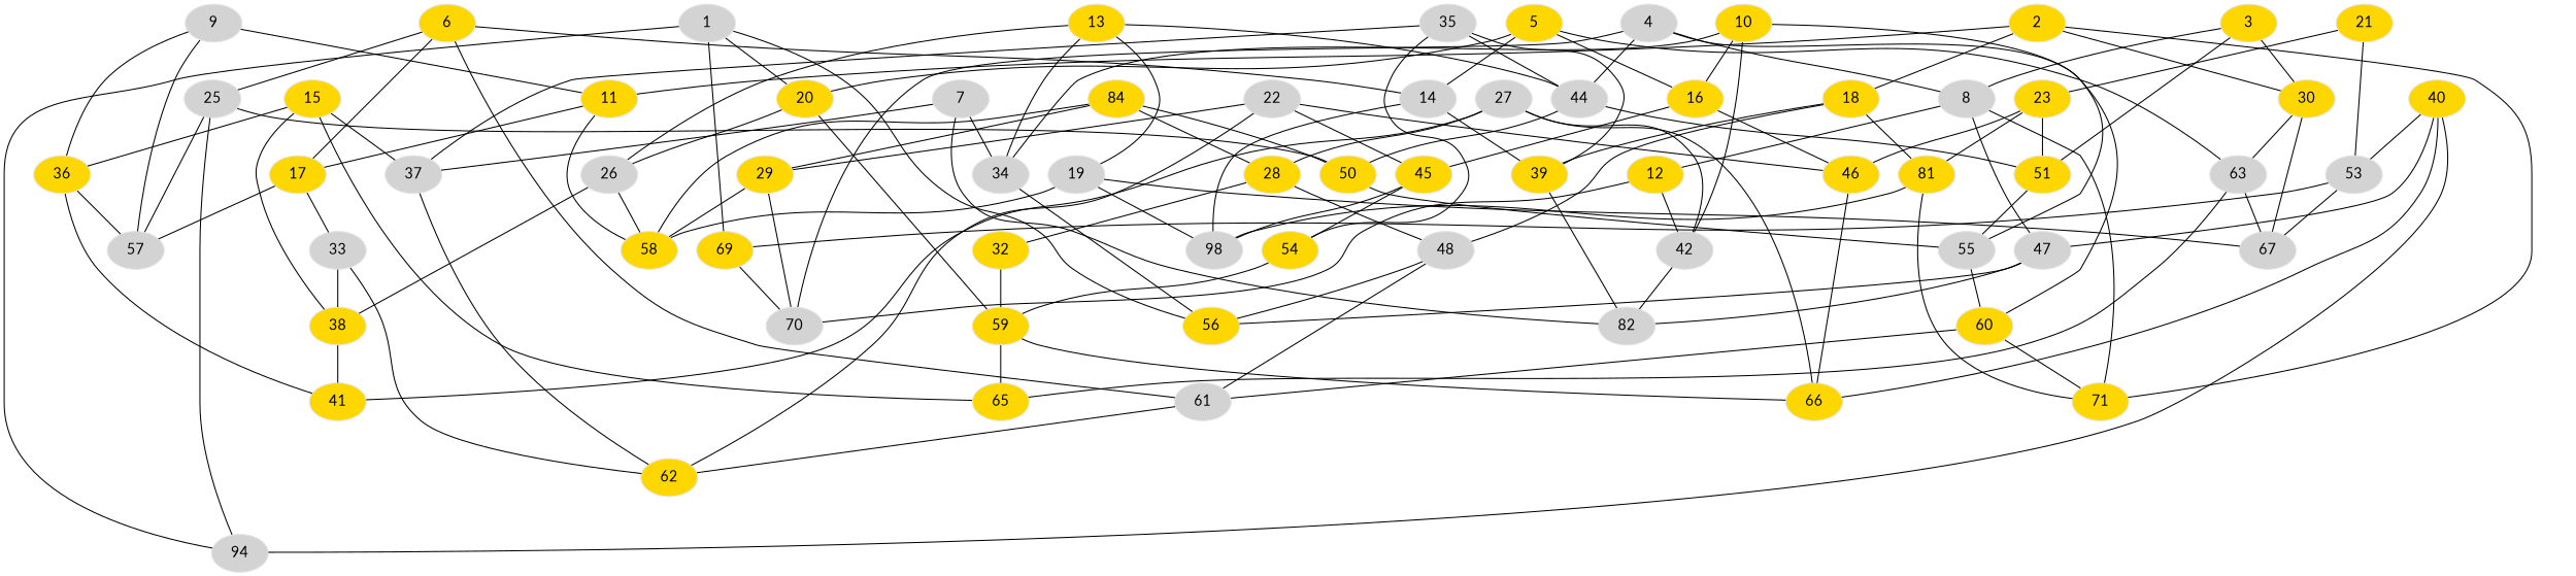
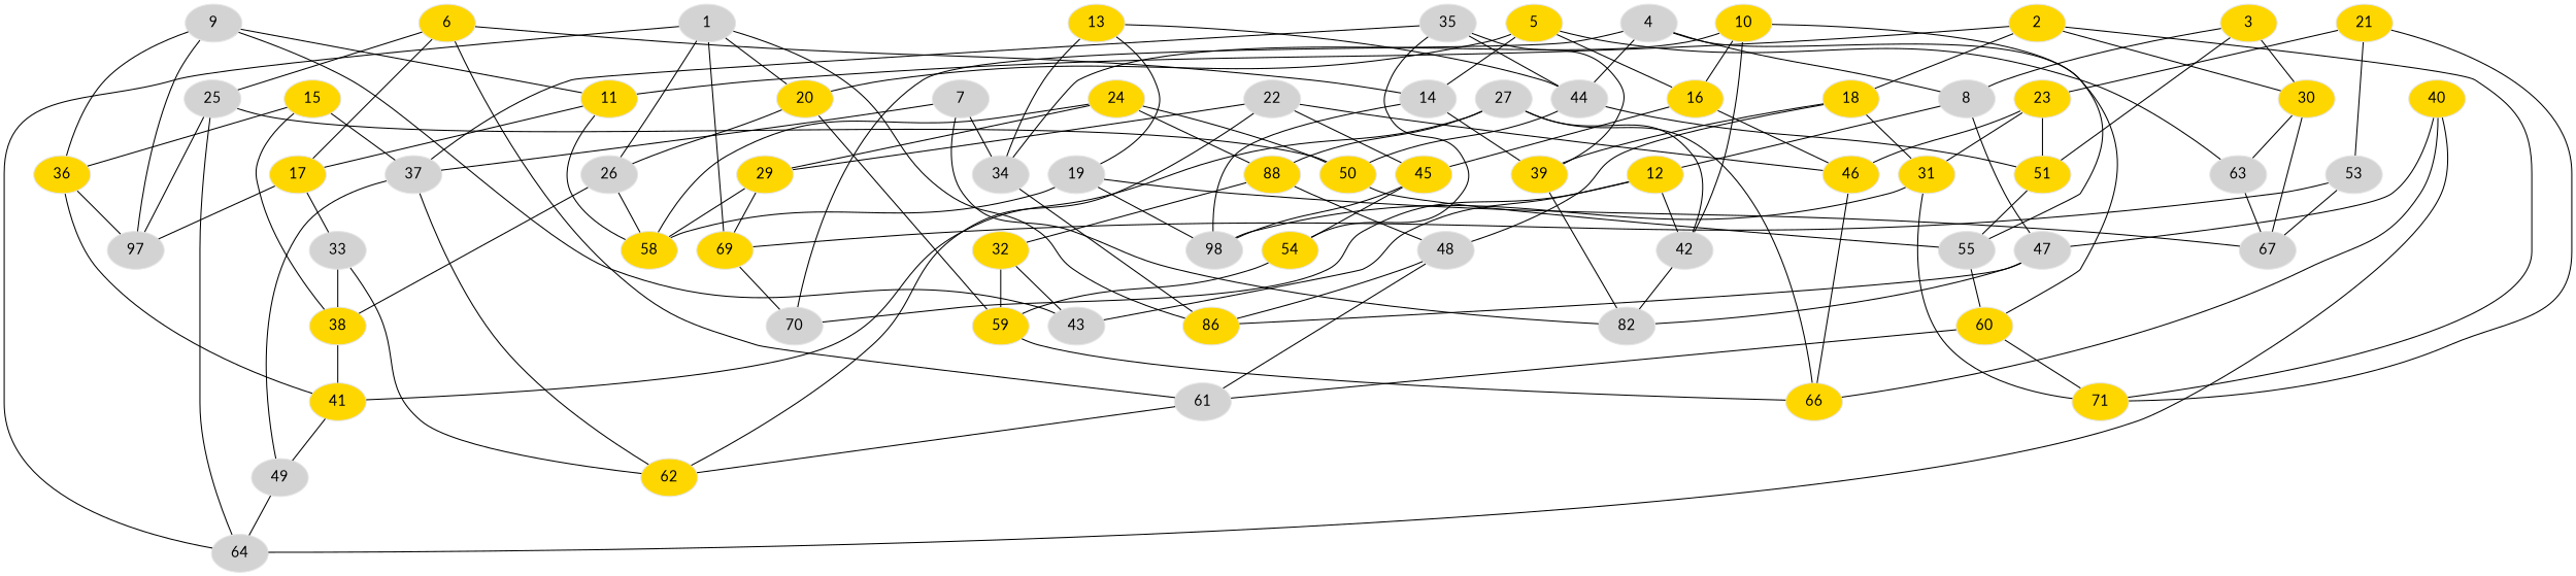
  graph {
    fontname=Lato
    node [color=gray90 fillcolor=gold fontname=Lato style=filled]
    edge [fontname=Lato]
    1 [fillcolor=lightgrey]
    20
-   56
-   64 [fillcolor=lightgrey label=94]
+   56 [label=86]
+   64 [fillcolor=lightgrey]
    69
    26 [fillcolor=lightgrey]
    59
    70 [fillcolor=lightgrey]
    2
    11
    18
    30
    71
    17
    58
    39
-   31 [label=81]
+   31
    48 [fillcolor=lightgrey]
    63 [fillcolor=lightgrey]
    67 [fillcolor=lightgrey]
    3
    8 [fillcolor=lightgrey]
    51
    12
    47 [fillcolor=lightgrey]
    55 [fillcolor=lightgrey]
    4 [fillcolor=lightgrey]
    44 [fillcolor=lightgrey]
    60
    50
    61 [fillcolor=lightgrey]
    5
    14 [fillcolor=lightgrey]
    16
    n35 [fillcolor=lightgrey label=98]
    45
    46
-   65
    6
    25 [fillcolor=lightgrey]
-   57 [fillcolor=lightgrey]
+   57 [fillcolor=lightgrey label=97]
    33 [fillcolor=lightgrey]
    62
    7 [fillcolor=lightgrey]
    34 [fillcolor=lightgrey]
    37 [fillcolor=lightgrey]
    n47 [fillcolor=lightgrey label=82]
+   49 [fillcolor=lightgrey]
+   43 [fillcolor=lightgrey]
    42 [fillcolor=lightgrey]
    9 [fillcolor=lightgrey]
    36
    41
    10
    13
    19 [fillcolor=lightgrey]
    38
    15
    54
    66
    21
    23
    53 [fillcolor=lightgrey]
    32
    22 [fillcolor=lightgrey]
    29
-   24 [label=84]
-   28
+   24
+   28 [label=88]
    27 [fillcolor=lightgrey]
    35 [fillcolor=lightgrey]
    40
    1 -- 20
    1 -- 56
    1 -- 64
    1 -- 69
    20 -- 26
    20 -- 59
    69 -- 70
    26 -- 58
    26 -- 38
-   59 -- 65
    59 -- 66
    2 -- 11
    2 -- 18
    2 -- 30
    2 -- 71
    11 -- 17
    11 -- 58
    18 -- 39
    18 -- 31
    18 -- 48
    30 -- 63
    30 -- 67
    17 -- 57
    17 -- 33
    39 -- n47
    31 -- 71
    31 -- n35
    48 -- 56
    48 -- 61
    63 -- 67
-   63 -- 65
    3 -- 30
    3 -- 8
    3 -- 51
    8 -- 12
    8 -- 47
    51 -- 55
    12 -- 70
+   12 -- 43
    12 -- 42
    47 -- 56
    47 -- n47
    55 -- 60
    4 -- 70
    4 -- 8
    4 -- 44
    4 -- 60
    44 -- 51
    44 -- 50
    60 -- 71
    60 -- 61
    50 -- 55
    61 -- 62
    5 -- 20
    5 -- 63
    5 -- 14
    5 -- 16
    14 -- 39
    14 -- n35
    16 -- 45
    16 -- 46
    45 -- n35
    45 -- 54
    46 -- 66
    6 -- 17
    6 -- 61
    6 -- 14
    6 -- 25
    25 -- 64
    25 -- 50
    25 -- 57
    33 -- 62
    33 -- 38
    7 -- 34
    7 -- 37
    7 -- n47
    34 -- 56
    37 -- 62
+   37 -- 49
+   49 -- 64
    42 -- n47
    9 -- 11
    9 -- 57
+   9 -- 43
    9 -- 36
    36 -- 57
    36 -- 41
+   41 -- 49
    10 -- 55
    10 -- 16
    10 -- 34
    10 -- 42
-   13 -- 26
+   1 -- 26
    13 -- 44
    13 -- 34
    13 -- 19
    19 -- 58
    19 -- 67
    19 -- n35
    38 -- 41
-   15 -- 65
    15 -- 37
    15 -- 36
    15 -- 38
    54 -- 59
-   8 -- 71
+   21 -- 71
    21 -- 23
    21 -- 53
    23 -- 31
    23 -- 51
    23 -- 46
    53 -- 69
    53 -- 67
    32 -- 59
+   32 -- 43
    22 -- 45
    22 -- 46
    22 -- 62
    22 -- 29
-   29 -- 70
+   29 -- 69
    29 -- 58
    24 -- 58
    24 -- 50
    24 -- 29
    24 -- 28
    28 -- 48
    28 -- 32
    27 -- 42
    27 -- 41
    27 -- 66
    27 -- 28
    35 -- 39
    35 -- 44
    35 -- 37
    35 -- 54
    40 -- 64
    40 -- 47
    40 -- 66
-   40 -- 53
  }
